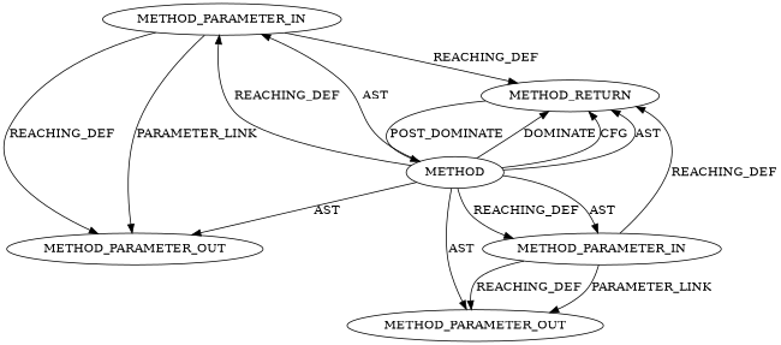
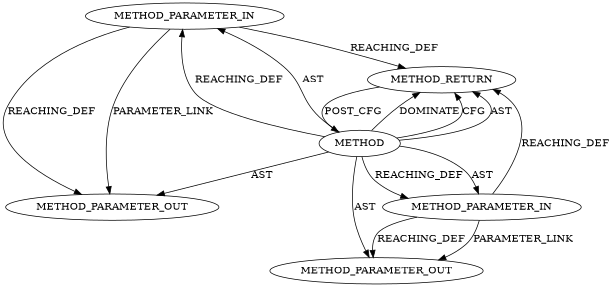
  digraph {
    node [CODE=p2 EVALUATION_STRATEGY=BY_VALUE IS_VARIADIC=false NAME=p2 ORDER=2 TYPE_FULL_NAME=ANY]
    n1 [INDEX=2 label=METHOD_PARAMETER_IN]
    n2 [INDEX=2 label=METHOD_PARAMETER_OUT]
    n3 [CODE=RET label=METHOD_RETURN IS_VARIADIC="" NAME=""]
    n4 [AST_PARENT_FULL_NAME="<global>" AST_PARENT_TYPE=NAMESPACE_BLOCK CODE="<empty>" FILENAME="<empty>" FULL_NAME=kvmalloc IS_EXTERNAL=true NAME=kvmalloc ORDER=0 label=METHOD EVALUATION_STRATEGY="" IS_VARIADIC="" TYPE_FULL_NAME=""]
    n5 [CODE=p1 INDEX=1 NAME=p1 ORDER=1 label=METHOD_PARAMETER_OUT]
    n6 [CODE=p1 INDEX=1 NAME=p1 ORDER=1 label=METHOD_PARAMETER_IN]
    n1 -> n2 [VARIABLE=p2 label=REACHING_DEF]
    n1 -> n2 [label=PARAMETER_LINK]
    n1 -> n3 [VARIABLE=p2 label=REACHING_DEF]
-   n3 -> n4 [label=POST_DOMINATE]
+   n3 -> n4 [label=POST_CFG]
    n4 -> n1 [label=REACHING_DEF]
    n4 -> n1 [label=AST]
    n4 -> n2 [label=AST]
    n4 -> n3 [label=DOMINATE]
    n4 -> n3 [label=CFG]
    n4 -> n3 [label=AST]
    n4 -> n5 [label=AST]
    n4 -> n6 [label=REACHING_DEF]
    n4 -> n6 [label=AST]
    n6 -> n3 [VARIABLE=p1 label=REACHING_DEF]
    n6 -> n5 [VARIABLE=p1 label=REACHING_DEF]
    n6 -> n5 [label=PARAMETER_LINK]
  }
